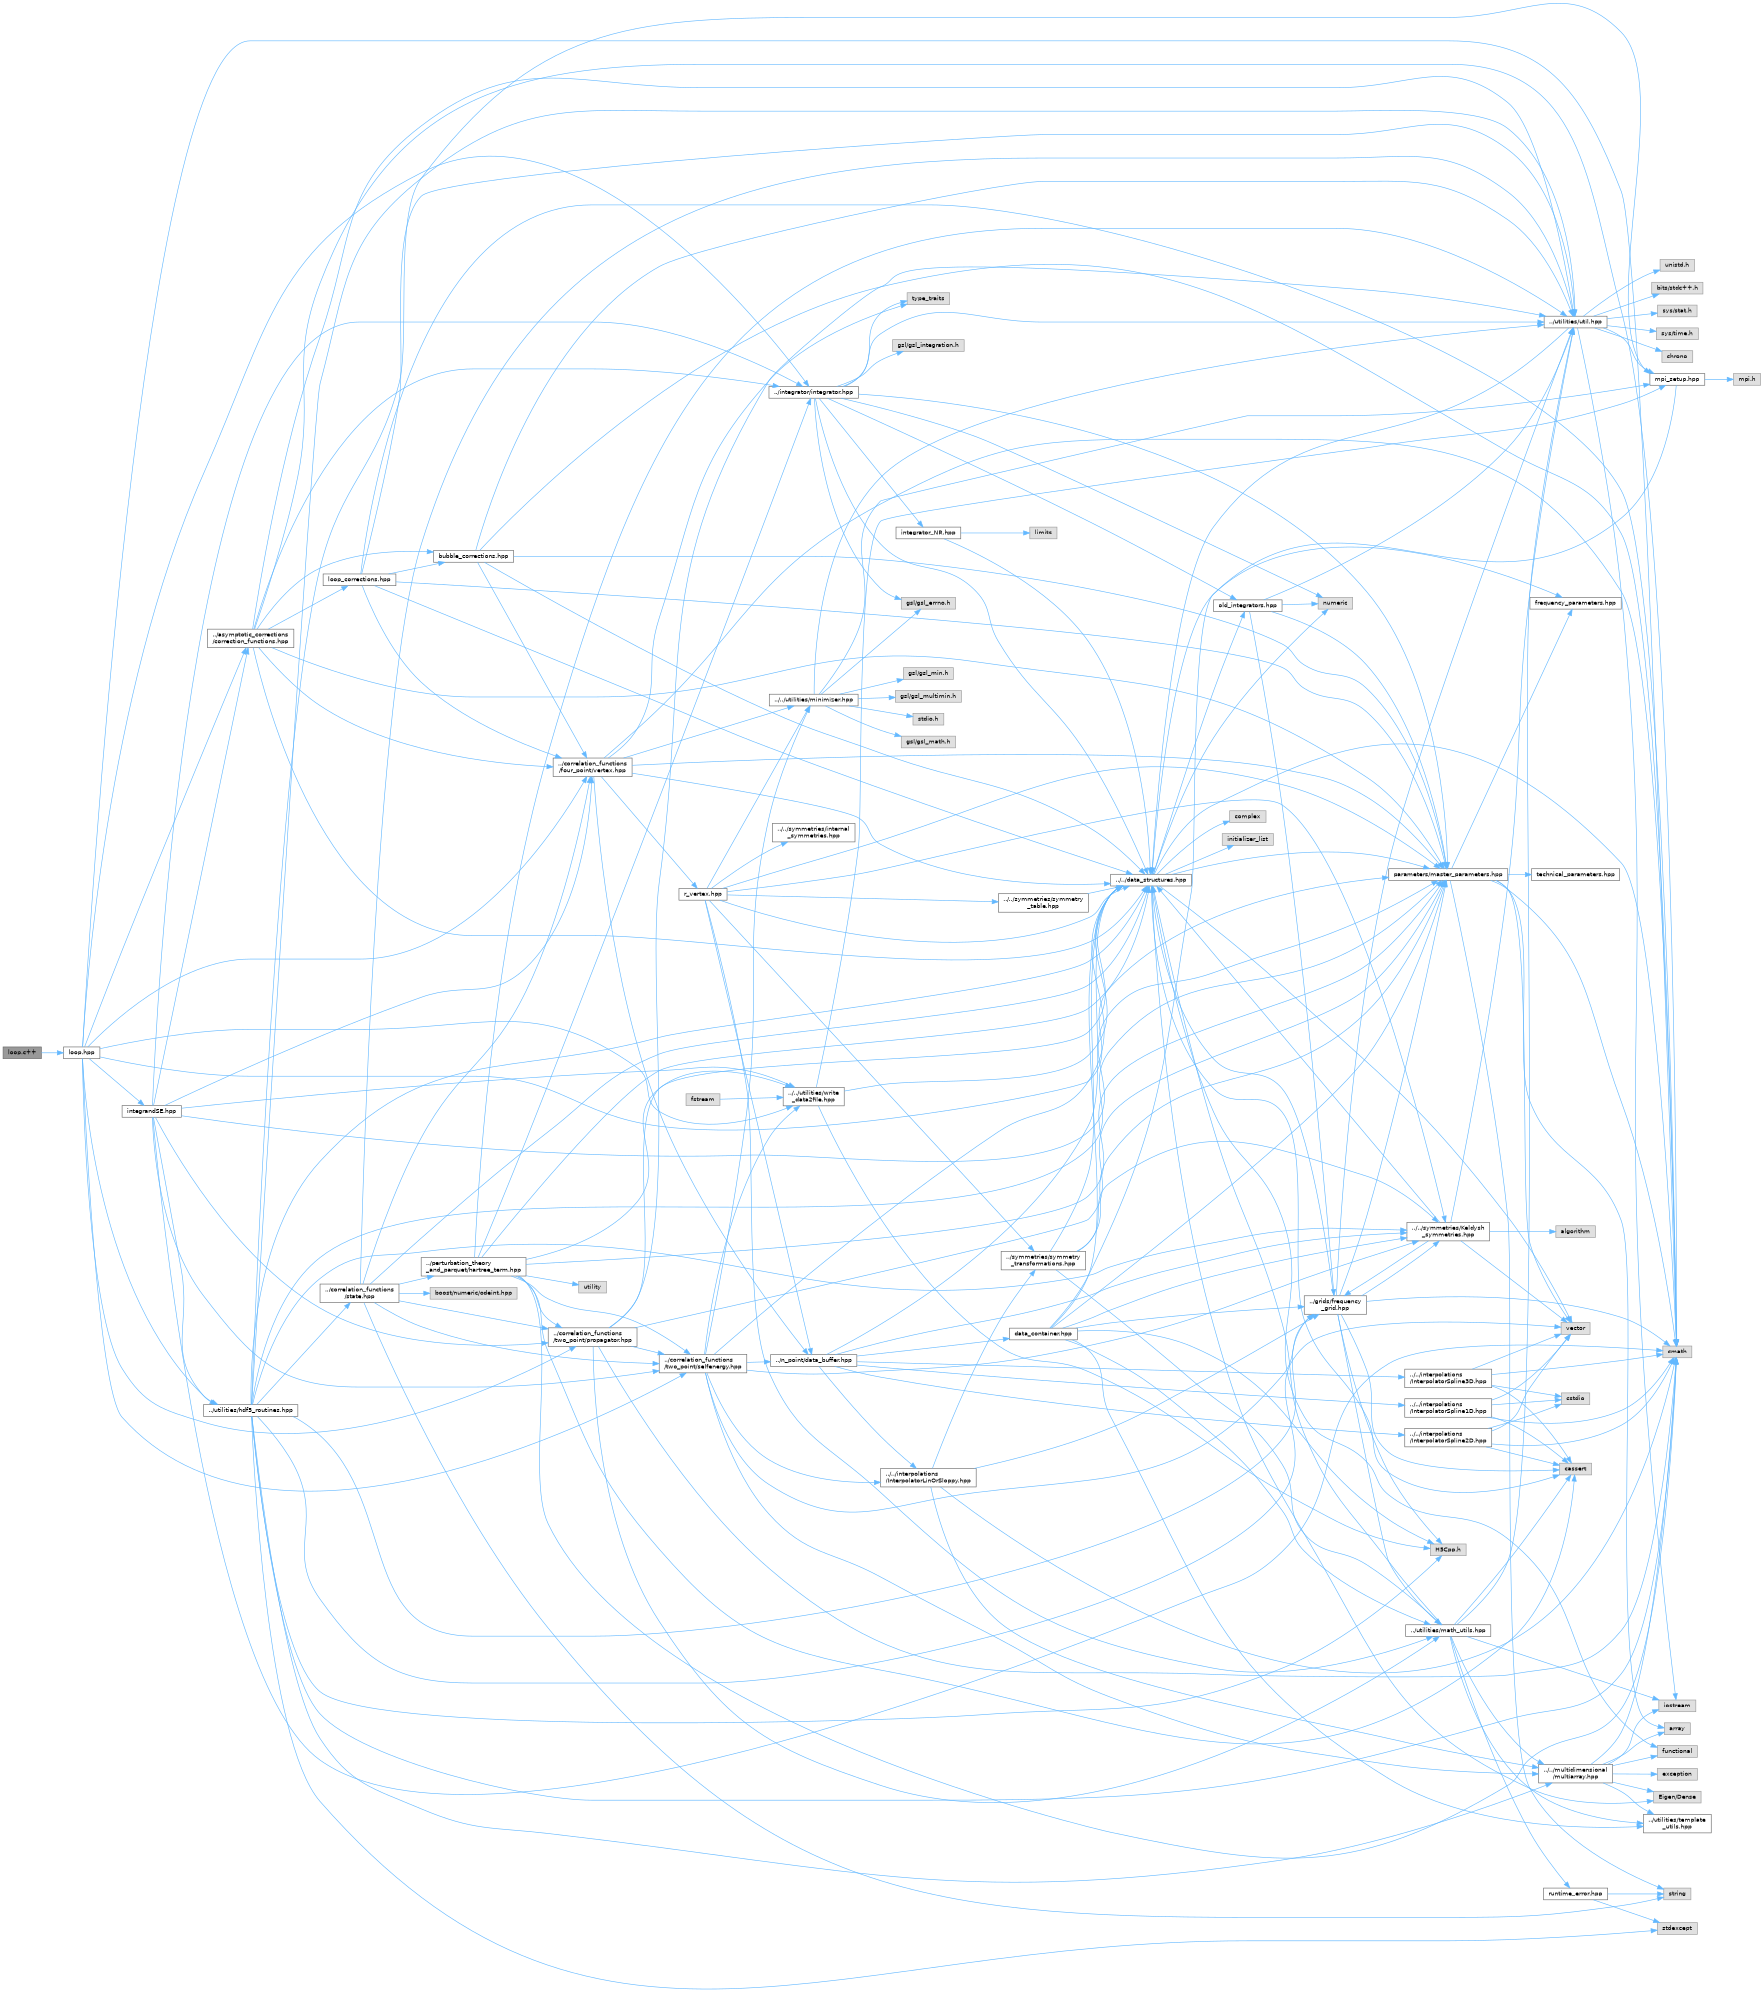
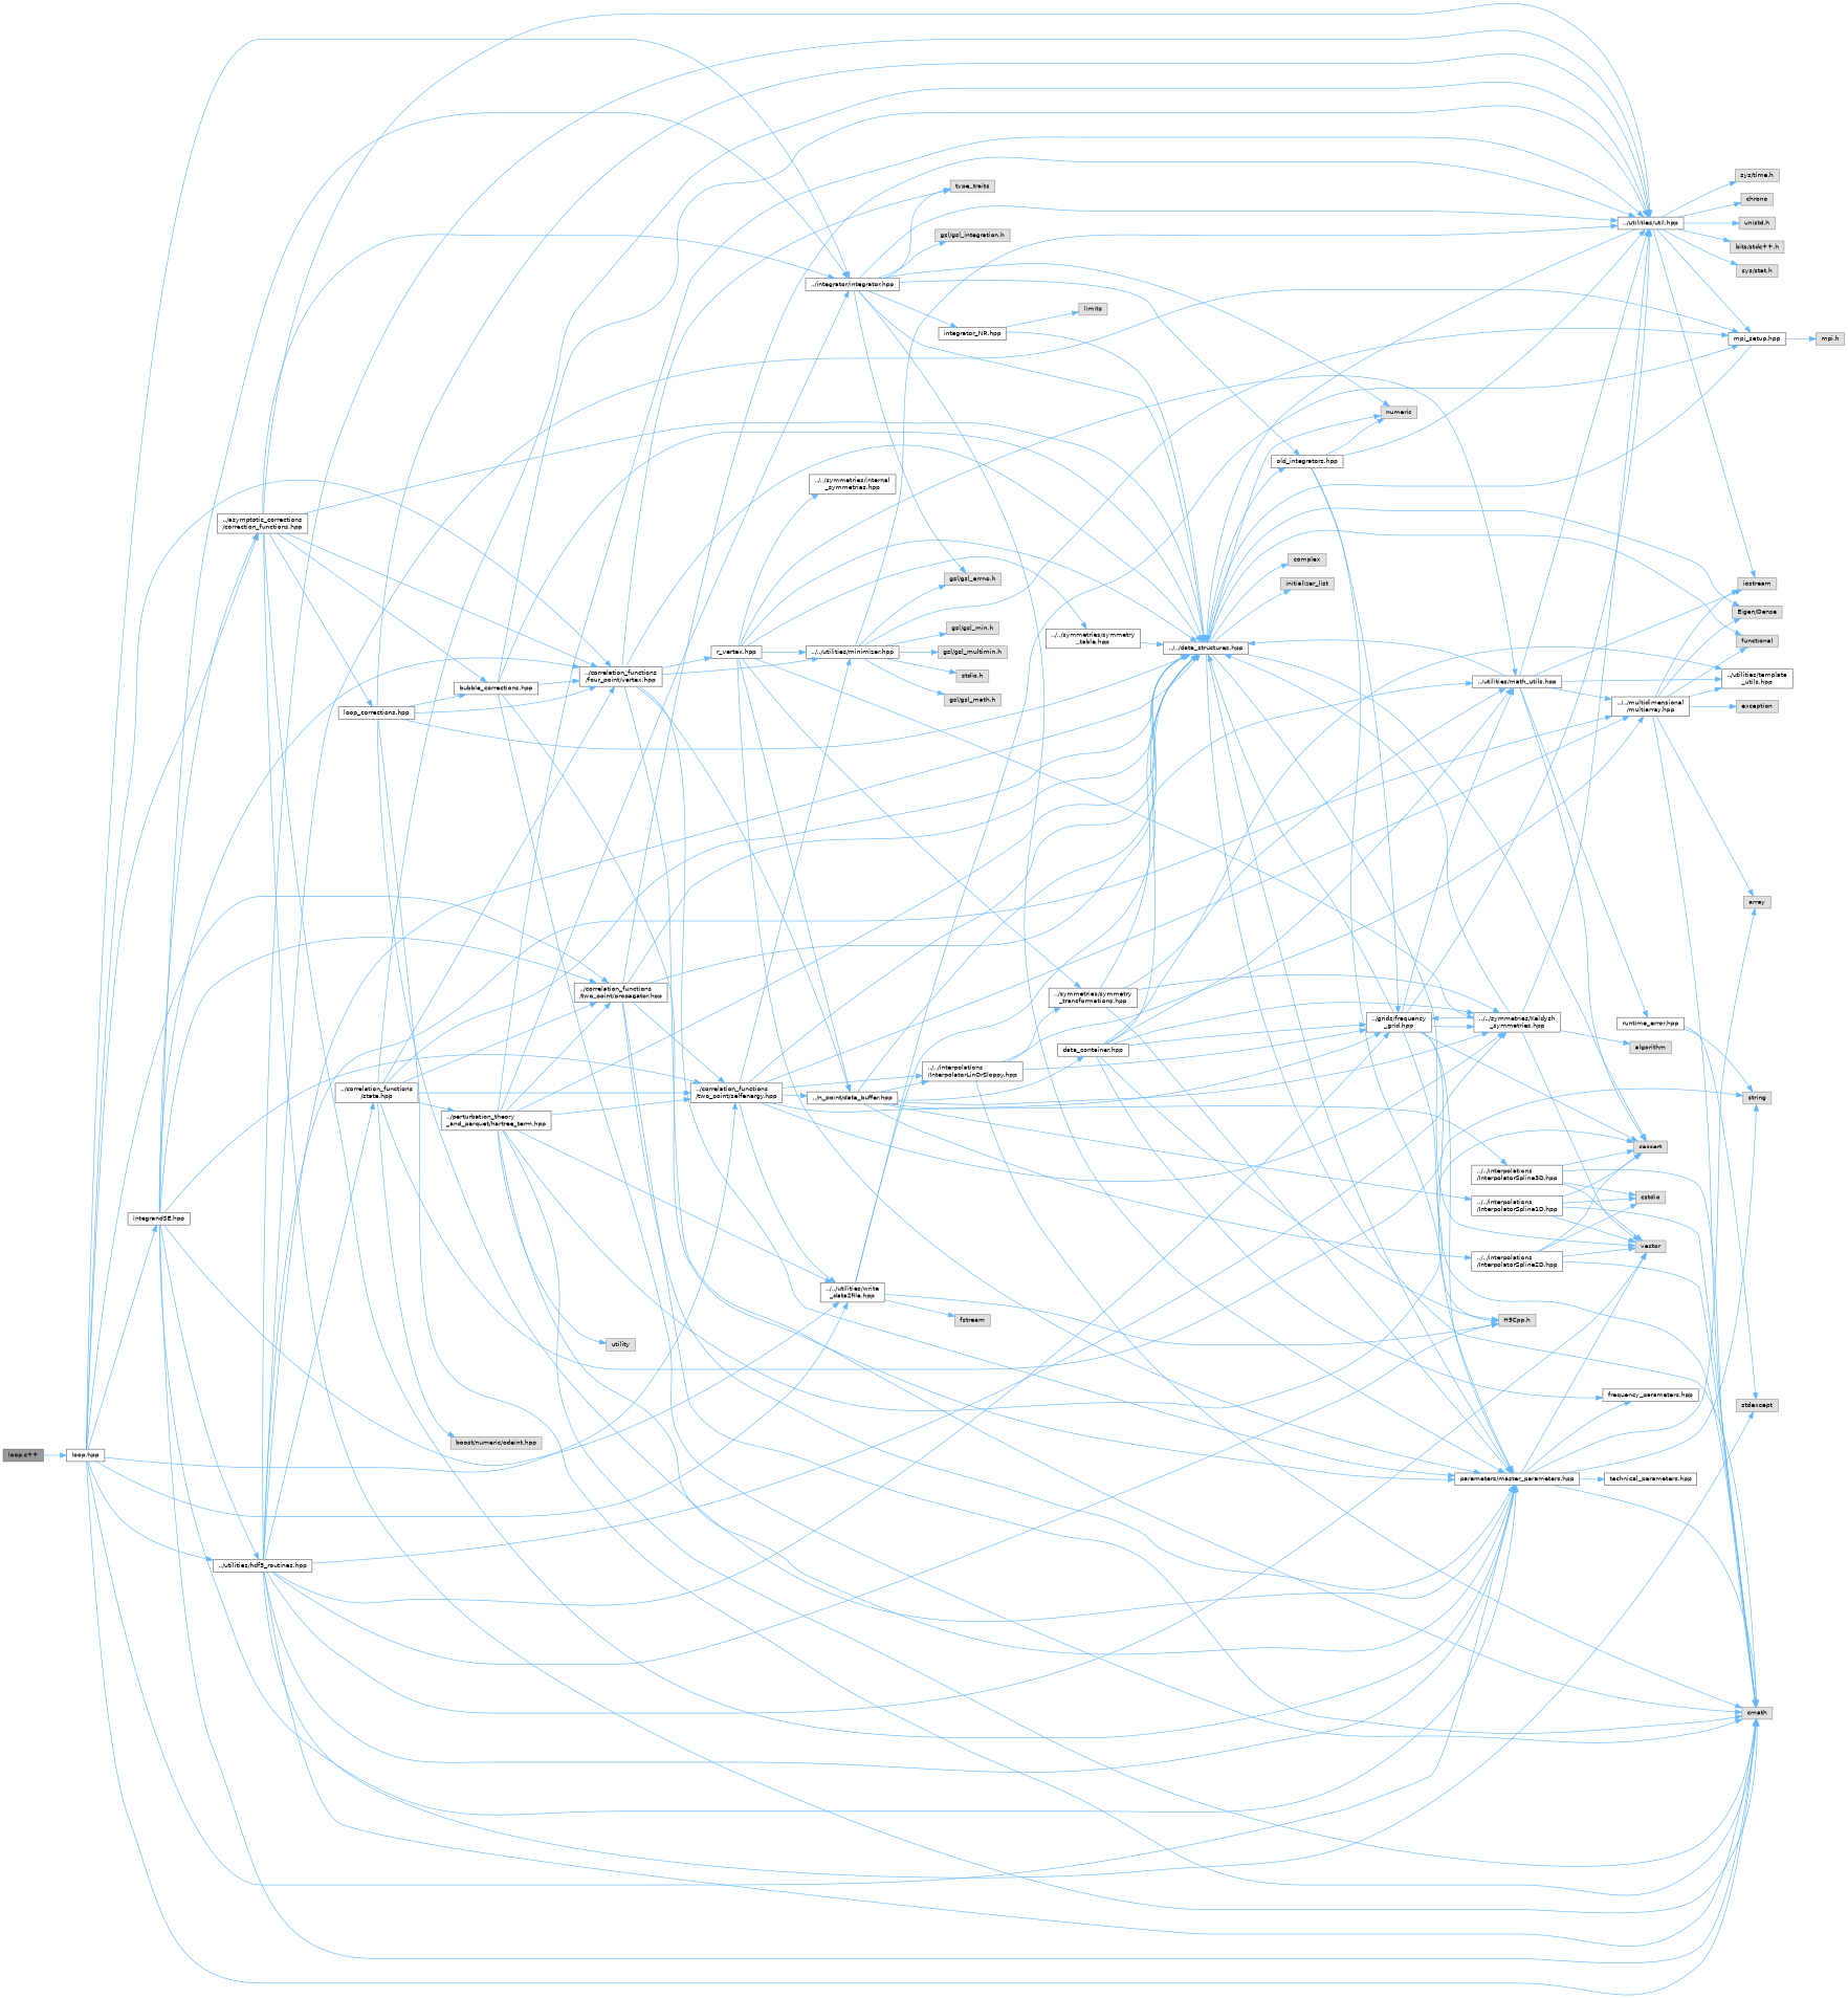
  digraph {
    rankdir=LR
    node [color=grey40 fillcolor=white fontname=Helvetica fontsize=10 shape=box style=filled]
    edge [color=steelblue1 fontname=Helvetica fontsize=10 labelfontname=Helvetica labelfontsize=10 style=solid]
    n1 [color=gray40 fillcolor=grey60 fontcolor=black height=0.2 label="loop.c++" width=0.4]
    n2 [height=0.2 label="loop.hpp" width=0.4]
    n3 [color=grey60 fillcolor="#E0E0E0" height=0.2 label=cmath width=0.4]
    n4 [height=0.2 label="../correlation_functions\l/two_point/selfenergy.hpp" width=0.4]
    n5 [height=0.2 label="parameters/master_parameters.hpp" width=0.4]
    n6 [height=0.2 label="../../utilities/write\l_data2file.hpp" width=0.4]
    n7 [height=0.2 label="../correlation_functions\l/four_point/vertex.hpp" width=0.4]
    n8 [height=0.2 label="../correlation_functions\l/two_point/propagator.hpp" width=0.4]
    n9 [height=0.2 label="../integrator/integrator.hpp" width=0.4]
    n10 [height=0.2 label="../asymptotic_corrections\l/correction_functions.hpp" width=0.4]
    n11 [height=0.2 label="integrandSE.hpp" width=0.4]
    n12 [height=0.2 label="../utilities/hdf5_routines.hpp" width=0.4]
    n13 [height=0.2 label="../../data_structures.hpp" width=0.4]
    n14 [height=0.2 label="../../multidimensional\l/multiarray.hpp" width=0.4]
    n15 [height=0.2 label="../n_point/data_buffer.hpp" width=0.4]
    n16 [height=0.2 label="../../symmetries/Keldysh\l_symmetries.hpp" width=0.4]
    n17 [height=0.2 label="../grids/frequency\l_grid.hpp" width=0.4]
    n18 [height=0.2 label="../../interpolations\l/InterpolatorLinOrSloppy.hpp" width=0.4]
    n19 [height=0.2 label="../../utilities/minimizer.hpp" width=0.4]
    n20 [color=grey60 fillcolor="#E0E0E0" height=0.2 label=vector width=0.4]
    n21 [color=grey60 fillcolor="#E0E0E0" height=0.2 label=string width=0.4]
    n22 [color=grey60 fillcolor="#E0E0E0" height=0.2 label=array width=0.4]
    n23 [height=0.2 label="frequency_parameters.hpp" width=0.4]
    n24 [height=0.2 label="technical_parameters.hpp" width=0.4]
    n25 [height=0.2 label="mpi_setup.hpp" width=0.4]
    n26 [color=grey60 fillcolor="#E0E0E0" height=0.2 label="H5Cpp.h" width=0.4]
    n27 [color=grey60 fillcolor="#E0E0E0" height=0.2 label=fstream width=0.4]
    n28 [color=grey60 fillcolor="#E0E0E0" height=0.2 label=type_traits width=0.4]
    n29 [height=0.2 label="r_vertex.hpp" width=0.4]
    n30 [height=0.2 label="../utilities/util.hpp" width=0.4]
    n31 [height=0.2 label="../utilities/math_utils.hpp" width=0.4]
    n32 [color=grey60 fillcolor="#E0E0E0" height=0.2 label=numeric width=0.4]
    n33 [color=grey60 fillcolor="#E0E0E0" height=0.2 label="gsl/gsl_errno.h" width=0.4]
    n34 [color=grey60 fillcolor="#E0E0E0" height=0.2 label="gsl/gsl_integration.h" width=0.4]
    n35 [height=0.2 label="old_integrators.hpp" width=0.4]
    n36 [height=0.2 label="integrator_NR.hpp" width=0.4]
    n37 [height=0.2 label="bubble_corrections.hpp" width=0.4]
    n38 [height=0.2 label="loop_corrections.hpp" width=0.4]
    n39 [color=grey60 fillcolor="#E0E0E0" height=0.2 label=stdexcept width=0.4]
    n40 [height=0.2 label="../correlation_functions\l/state.hpp" width=0.4]
    n41 [color=grey60 fillcolor="#E0E0E0" height=0.2 label=complex width=0.4]
    n42 [color=grey60 fillcolor="#E0E0E0" height=0.2 label=initializer_list width=0.4]
    n43 [color=grey60 fillcolor="#E0E0E0" height=0.2 label=functional width=0.4]
    n44 [color=grey60 fillcolor="#E0E0E0" height=0.2 label=cassert width=0.4]
    n45 [color=grey60 fillcolor="#E0E0E0" height=0.2 label="Eigen/Dense" width=0.4]
    n46 [color=grey60 fillcolor="#E0E0E0" height=0.2 label=exception width=0.4]
    n47 [color=grey60 fillcolor="#E0E0E0" height=0.2 label=iostream width=0.4]
    n48 [height=0.2 label="../utilities/template\l_utils.hpp" width=0.4]
    n49 [height=0.2 label="data_container.hpp" width=0.4]
    n50 [height=0.2 label="../../interpolations\l/InterpolatorSpline1D.hpp" width=0.4]
    n51 [height=0.2 label="../../interpolations\l/InterpolatorSpline2D.hpp" width=0.4]
    n52 [height=0.2 label="../../interpolations\l/InterpolatorSpline3D.hpp" width=0.4]
    n53 [color=grey60 fillcolor="#E0E0E0" height=0.2 label=algorithm width=0.4]
    n54 [height=0.2 label="../symmetries/symmetry\l_transformations.hpp" width=0.4]
    n55 [color=grey60 fillcolor="#E0E0E0" height=0.2 label="stdio.h" width=0.4]
    n56 [color=grey60 fillcolor="#E0E0E0" height=0.2 label="gsl/gsl_math.h" width=0.4]
    n57 [color=grey60 fillcolor="#E0E0E0" height=0.2 label="gsl/gsl_min.h" width=0.4]
    n58 [color=grey60 fillcolor="#E0E0E0" height=0.2 label="gsl/gsl_multimin.h" width=0.4]
    n59 [color=grey60 fillcolor="#E0E0E0" height=0.2 label=cstdio width=0.4]
    n60 [color=grey60 fillcolor="#E0E0E0" height=0.2 label="sys/time.h" width=0.4]
    n61 [color=grey60 fillcolor="#E0E0E0" height=0.2 label=chrono width=0.4]
    n62 [color=grey60 fillcolor="#E0E0E0" height=0.2 label="unistd.h" width=0.4]
    n63 [color=grey60 fillcolor="#E0E0E0" height=0.2 label="bits/stdc++.h" width=0.4]
    n64 [color=grey60 fillcolor="#E0E0E0" height=0.2 label="sys/stat.h" width=0.4]
    n65 [color=grey60 fillcolor="#E0E0E0" height=0.2 label="mpi.h" width=0.4]
    n66 [height=0.2 label="runtime_error.hpp" width=0.4]
    n67 [height=0.2 label="../../symmetries/internal\l_symmetries.hpp" width=0.4]
    n68 [height=0.2 label="../../symmetries/symmetry\l_table.hpp" width=0.4]
    n69 [color=grey60 fillcolor="#E0E0E0" height=0.2 label=limits width=0.4]
    n70 [height=0.2 label="../perturbation_theory\l_and_parquet/hartree_term.hpp" width=0.4]
    n71 [color=grey60 fillcolor="#E0E0E0" height=0.2 label="boost/numeric/odeint.hpp" width=0.4]
    n72 [color=grey60 fillcolor="#E0E0E0" height=0.2 label=utility width=0.4]
    n1 -> n2
    n2 -> n3
    n2 -> n4
    n2 -> n5
    n2 -> n6
    n2 -> n7
    n2 -> n8
    n2 -> n9
    n2 -> n10
    n2 -> n11
    n2 -> n12
    n4 -> n6
    n4 -> n13
    n4 -> n14
    n4 -> n15
    n4 -> n16
    n4 -> n17
    n4 -> n18
    n4 -> n19
    n5 -> n3
    n5 -> n20
    n5 -> n21
    n5 -> n22
    n5 -> n23
    n5 -> n24
    n6 -> n13
    n6 -> n25
    n6 -> n26
-   n27 -> n6
+   n6 -> n27
    n7 -> n3
    n7 -> n5
    n7 -> n13
    n7 -> n15
    n7 -> n19
    n7 -> n28
    n7 -> n29
    n8 -> n3
    n8 -> n4
    n8 -> n5
    n8 -> n13
    n8 -> n30
    n8 -> n31
    n9 -> n5
    n9 -> n13
    n9 -> n28
    n9 -> n30
    n9 -> n32
    n9 -> n33
    n9 -> n34
    n9 -> n35
    n9 -> n36
    n10 -> n3
    n10 -> n5
    n10 -> n7
    n10 -> n9
    n10 -> n13
    n10 -> n30
    n10 -> n37
    n10 -> n38
    n11 -> n3
    n11 -> n4
    n11 -> n5
    n11 -> n6
    n11 -> n7
    n11 -> n8
    n11 -> n9
    n11 -> n10
    n11 -> n12
    n12 -> n3
    n12 -> n5
    n12 -> n13
    n12 -> n14
    n12 -> n16
    n12 -> n17
    n12 -> n20
    n12 -> n25
    n12 -> n26
    n12 -> n30
    n12 -> n39
    n12 -> n40
    n13 -> n3
    n13 -> n5
    n13 -> n20
    n13 -> n32
    n13 -> n35
    n13 -> n41
    n13 -> n42
    n13 -> n43
    n13 -> n44
    n13 -> n45
    n14 -> n3
    n14 -> n22
    n14 -> n43
    n14 -> n45
    n14 -> n46
    n14 -> n47
    n14 -> n48
    n15 -> n13
    n15 -> n16
    n15 -> n18
    n15 -> n49
    n15 -> n50
    n15 -> n51
    n15 -> n52
    n16 -> n13
    n16 -> n17
    n16 -> n20
    n16 -> n30
    n16 -> n53
    n17 -> n3
    n17 -> n5
    n17 -> n13
    n17 -> n16
    n17 -> n26
    n17 -> n30
    n17 -> n31
    n17 -> n44
    n18 -> n3
    n18 -> n14
    n18 -> n17
    n18 -> n54
    n19 -> n25
    n19 -> n30
    n19 -> n33
    n19 -> n55
    n19 -> n56
    n19 -> n57
    n19 -> n58
    n25 -> n13
    n25 -> n65
    n29 -> n5
    n29 -> n13
    n29 -> n15
    n29 -> n16
    n29 -> n19
    n29 -> n31
    n29 -> n54
    n29 -> n67
    n29 -> n68
    n30 -> n13
    n30 -> n25
    n30 -> n47
    n30 -> n60
    n30 -> n61
    n30 -> n62
    n30 -> n63
    n30 -> n64
    n31 -> n13
    n31 -> n14
    n31 -> n30
    n31 -> n44
    n31 -> n47
    n31 -> n48
    n31 -> n66
    n35 -> n5
    n35 -> n17
    n35 -> n30
    n35 -> n32
    n36 -> n13
    n36 -> n69
    n37 -> n3
    n37 -> n5
    n37 -> n7
    n37 -> n13
    n37 -> n30
    n38 -> n3
    n38 -> n5
    n38 -> n7
    n38 -> n13
    n38 -> n30
    n38 -> n37
    n40 -> n4
    n40 -> n7
    n40 -> n8
    n40 -> n13
    n40 -> n21
    n40 -> n30
    n40 -> n70
    n40 -> n71
-   n49 -> n5
    n49 -> n13
    n49 -> n16
    n49 -> n17
    n49 -> n23
    n49 -> n26
    n49 -> n31
    n49 -> n48
    n50 -> n3
    n50 -> n20
    n50 -> n44
    n50 -> n59
    n51 -> n3
    n51 -> n20
    n51 -> n44
    n51 -> n59
    n52 -> n3
    n52 -> n20
    n52 -> n44
    n52 -> n59
    n54 -> n5
    n54 -> n13
    n54 -> n16
    n54 -> n31
    n66 -> n21
    n66 -> n39
    n68 -> n13
    n70 -> n3
    n70 -> n4
    n70 -> n5
    n70 -> n6
    n70 -> n8
    n70 -> n9
    n70 -> n13
    n70 -> n30
    n70 -> n44
    n70 -> n72
  }
